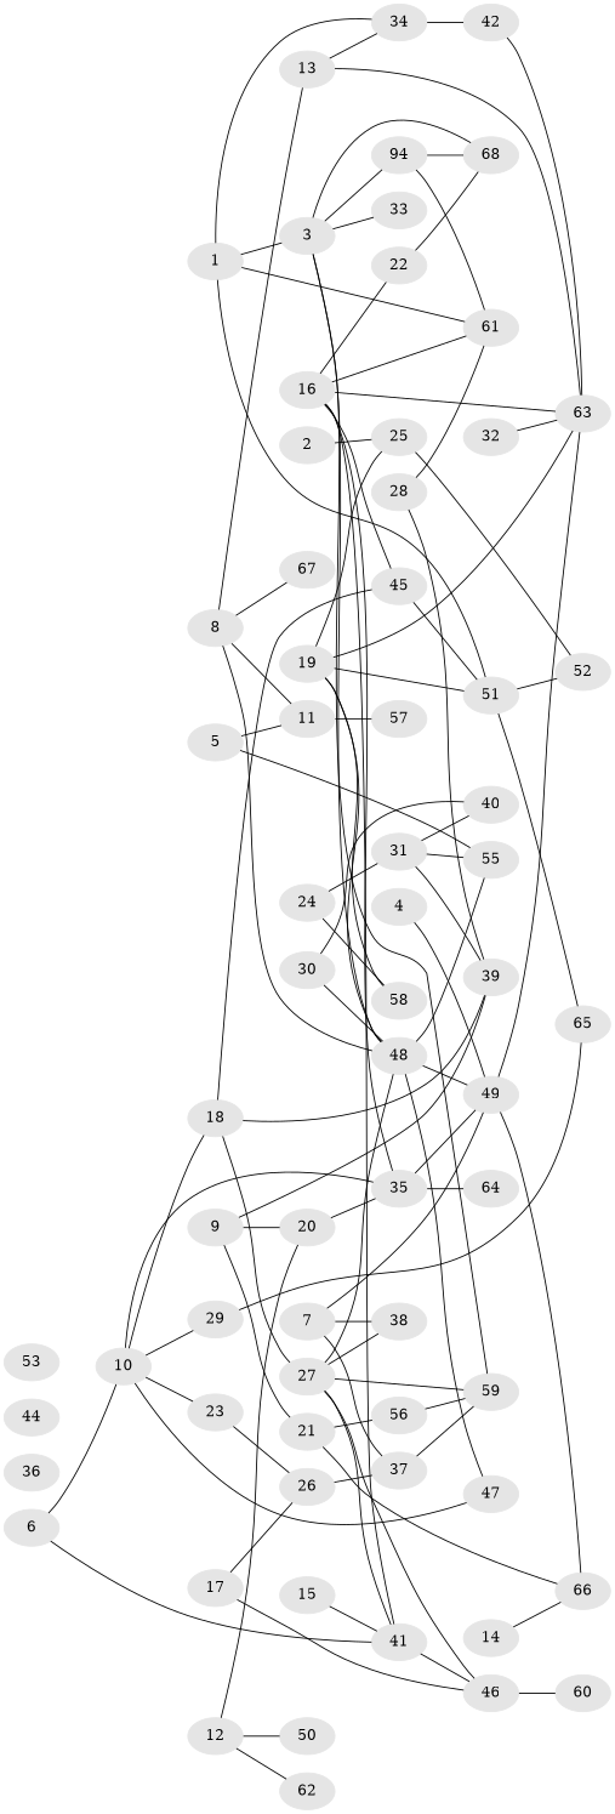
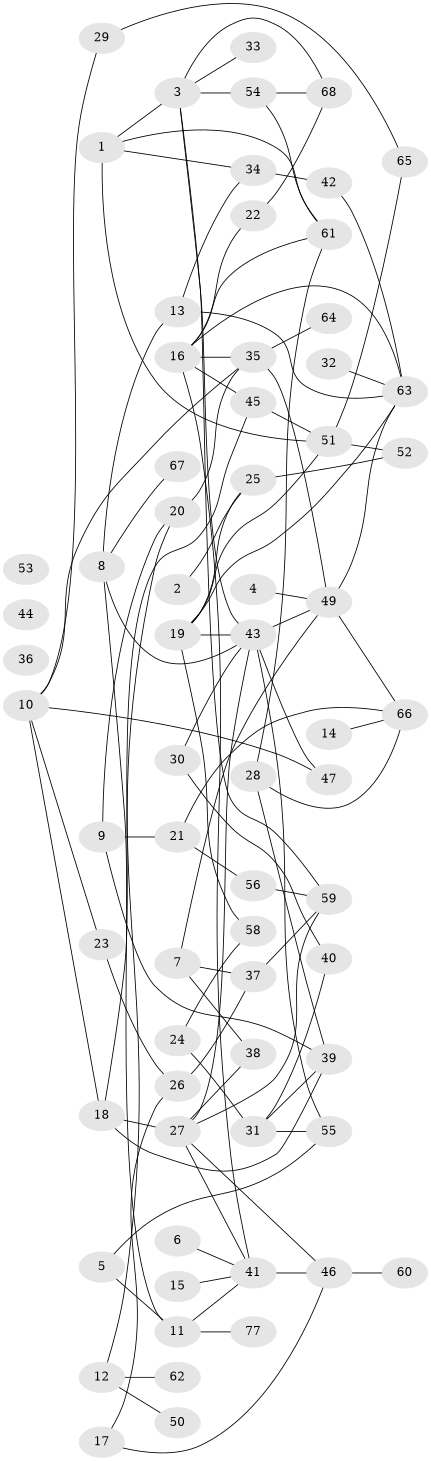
  graph {
    rankdir=LR
    node [color=gray90 style=filled]
    1
    3
    34
    51
    61
    33
-   43 [label=48]
-   54 [label=94]
+   43
+   54
    59
    68
    42
    52
    65
    2
    25
    49
    55
    47
    4
    63
    66
    5
    11
    41
-   57
+   57 [label=77]
    6
    10
    18
    23
    29
    35
    46
    7
    37
    38
    8
    13
    67
    9
    20
    21
    39
    56
    45
    27
    26
    64
    12
    50
    62
    14
    15
    16
    22
    17
    60
    19
    58
    28
    24
    31
    40
    30
    32
    36
    44
    53
    1 -- 3
    1 -- 34
    1 -- 51
    1 -- 61
    3 -- 33
    3 -- 43
    3 -- 54
    3 -- 59
    3 -- 68
    34 -- 42
    51 -- 52
    51 -- 65
    43 -- 49
    43 -- 55
    43 -- 47
    54 -- 61
    54 -- 68
    42 -- 63
    2 -- 25
    25 -- 52
    49 -- 63
    49 -- 66
    4 -- 49
    5 -- 55
    5 -- 11
+   11 -- 41
    11 -- 57
    41 -- 46
    6 -- 41
-   6 -- 10
    10 -- 47
    10 -- 18
    10 -- 23
    10 -- 29
    10 -- 35
    18 -- 39
    18 -- 45
    18 -- 27
    23 -- 26
    29 -- 65
    35 -- 49
    35 -- 64
    46 -- 60
    7 -- 49
    7 -- 37
    7 -- 38
    37 -- 59
    8 -- 43
    8 -- 11
    8 -- 13
    8 -- 67
    13 -- 34
    13 -- 63
    9 -- 20
    9 -- 21
    9 -- 39
    20 -- 35
    21 -- 66
    21 -- 56
    56 -- 59
    45 -- 51
    27 -- 43
    27 -- 59
    27 -- 41
    27 -- 46
    27 -- 38
    26 -- 37
    12 -- 20
    12 -- 50
    12 -- 62
    14 -- 66
    15 -- 41
    16 -- 61
    16 -- 63
    16 -- 41
    16 -- 35
    16 -- 45
    16 -- 22
    22 -- 68
    17 -- 46
    17 -- 26
    19 -- 51
    19 -- 43
    19 -- 25
    19 -- 63
    19 -- 58
    28 -- 61
+   28 -- 66
    28 -- 39
    24 -- 58
    24 -- 31
    31 -- 55
    31 -- 39
    31 -- 40
    30 -- 43
    30 -- 40
    32 -- 63
  }
